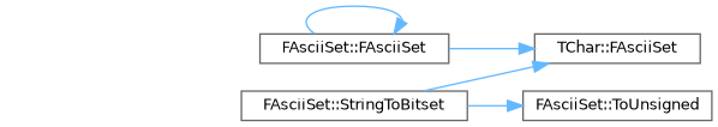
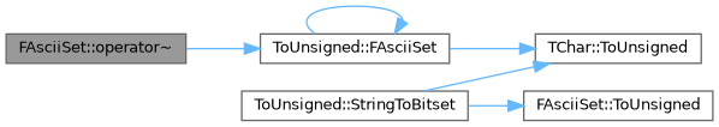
  digraph {
    rankdir=LR
    node [color=grey40 fillcolor=white fontname=Helvetica fontsize=10 shape=box style=filled]
    edge [color=steelblue1 fontname=Helvetica fontsize=10 labelfontname=Helvetica labelfontsize=10 style=solid]
-   n2 [height=0.2 label="FAsciiSet::FAsciiSet" width=0.4]
-   n3 [height=0.2 label="TChar::FAsciiSet" width=0.4]
-   n4 [height=0.2 label="FAsciiSet::StringToBitset" width=0.4]
+   n1 [color=gray40 fillcolor=grey60 fontcolor=black height=0.2 label="FAsciiSet::operator~" width=0.4]
+   n2 [height=0.2 label="ToUnsigned::FAsciiSet" width=0.4]
+   n3 [height=0.2 label="TChar::ToUnsigned" width=0.4]
+   n4 [height=0.2 label="ToUnsigned::StringToBitset" width=0.4]
    n5 [height=0.2 label="FAsciiSet::ToUnsigned" width=0.4]
+   n1 -> n2
    n2 -> n2
    n2 -> n3
    n4 -> n3
    n4 -> n5
  }
